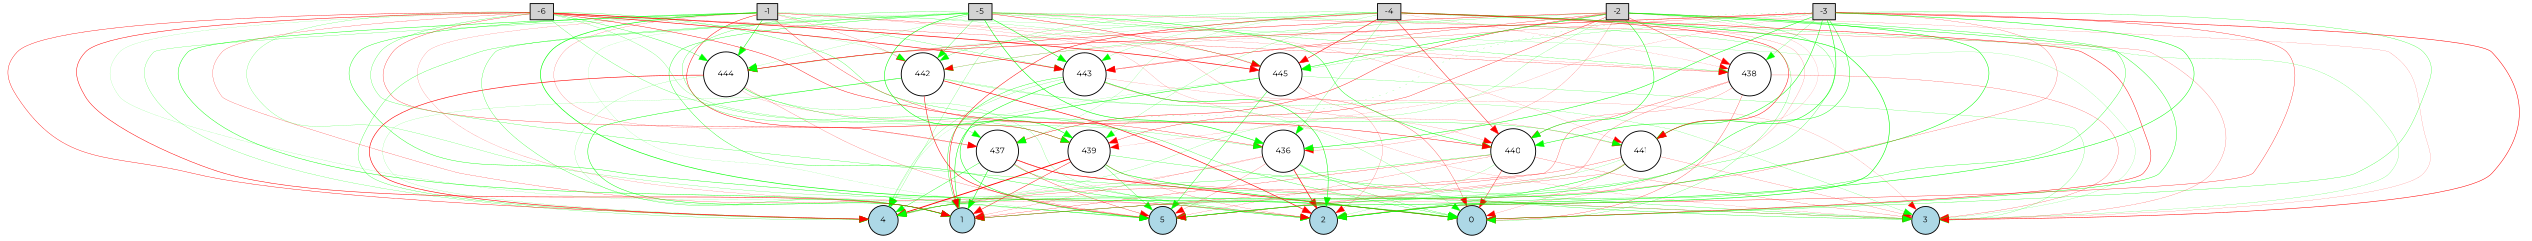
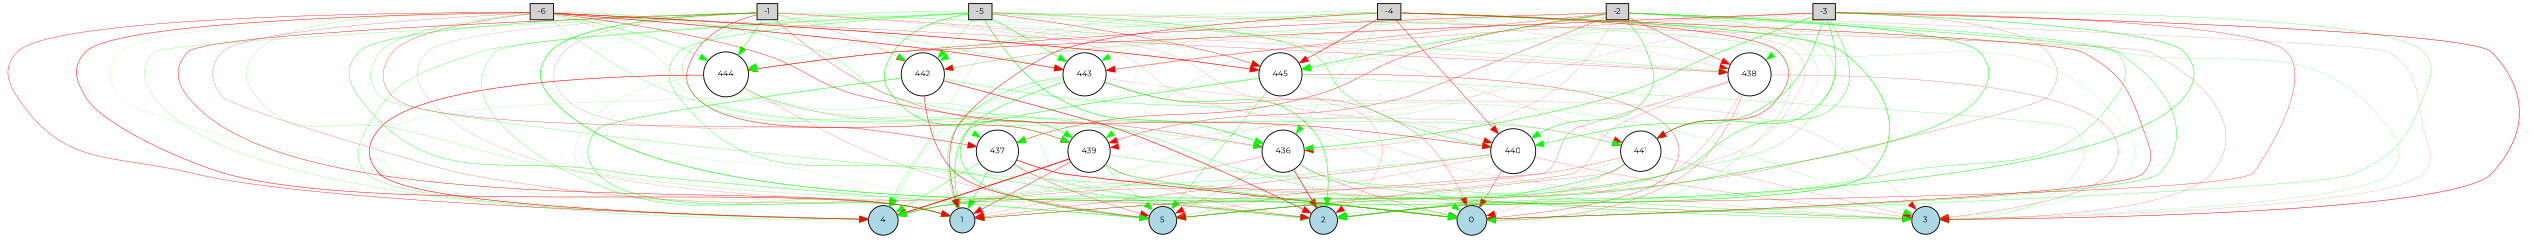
  digraph {
    fontname=Montserrat
    node [fillcolor=white fontname=Montserrat fontsize=9 shape=circle style=filled]
    edge [color=green fontname=Montserrat style=solid]
    -1 [fillcolor=lightgray height=0.2 shape=box width=0.2]
    0 [fillcolor=lightblue height=0.2 width=0.2]
    1 [fillcolor=lightblue height=0.2 width=0.2]
    2 [fillcolor=lightblue height=0.2 width=0.2]
    3 [fillcolor=lightblue height=0.2 width=0.2]
    4 [fillcolor=lightblue height=0.2 width=0.2]
    5 [fillcolor=lightblue height=0.2 width=0.2]
    436 [height=0.2 width=0.2]
    437 [height=0.2 width=0.2]
    438 [height=0.2 width=0.2]
    439 [height=0.2 width=0.2]
    440 [height=0.2 width=0.2]
    441 [height=0.2 width=0.2]
    442 [height=0.2 width=0.2]
    443 [height=0.2 width=0.2]
    444 [height=0.2 width=0.2]
    445 [height=0.2 width=0.2]
    -2 [fillcolor=lightgray height=0.2 shape=box width=0.2]
    -3 [fillcolor=lightgray height=0.2 shape=box width=0.2]
    -4 [fillcolor=lightgray height=0.2 shape=box width=0.2]
    -5 [fillcolor=lightgray height=0.2 shape=box width=0.2]
    -6 [fillcolor=lightgray height=0.2 shape=box width=0.2]
    -1 -> 0 [penwidth=0.6889582418894189]
-   -1 -> 1 [penwidth=0.4750499122406274]
+   -1 -> 1 [color=red penwidth=0.4750499122406274]
    -1 -> 2 [color=red penwidth=0.15522414531987289]
    -1 -> 3 [penwidth=0.1492719671210977]
    -1 -> 4 [penwidth=0.2297866570506357]
    -1 -> 5 [penwidth=0.4235904728092599]
    -1 -> 436 [color=red penwidth=0.3385770673574949]
    -1 -> 437 [color=red penwidth=0.17937468484187147]
    -1 -> 438 [color=red penwidth=0.1420614822695506]
    -1 -> 439 [color=red penwidth=0.5097281293459719]
    -1 -> 440 [color=red penwidth=0.1386497569579275]
    -1 -> 441 [color=red penwidth=0.16420661161879413]
    -1 -> 442 [color=red penwidth=0.19884930111964688]
    -1 -> 443 [penwidth=0.24134245897977302]
    -1 -> 444 [penwidth=0.5216013757027448]
    -1 -> 445 [penwidth=0.1769615725309085]
-   436 -> 0 [penwidth=0.2992025466805891]
+   436 -> 0 [color=red penwidth=0.2992025466805891]
    436 -> 1 [color=red penwidth=0.1820792181725712]
    436 -> 2 [color=red penwidth=0.7222274212547871]
    436 -> 3 [penwidth=0.3588193622302771]
    436 -> 4 [color=red penwidth=0.1254044276359109]
    436 -> 5 [color=red penwidth=0.19343750970913198]
    437 -> 0 [color=red penwidth=0.6745600375023226]
    437 -> 1 [penwidth=0.5500526217593495]
    437 -> 2 [penwidth=0.3446975739542151]
    437 -> 3 [color=red penwidth=0.23771772580337586]
    437 -> 4 [penwidth=0.41004449819959476]
    437 -> 5 [color=red penwidth=0.3348210785755359]
    438 -> 0 [color=red penwidth=0.28638510069722284]
    438 -> 1 [color=red penwidth=0.27180611221048234]
-   438 -> 440 [color=red penwidth=0.1916787889262237]
+   438 -> 2 [color=red penwidth=0.1916787889262237]
    438 -> 3 [color=red penwidth=0.23555843554457878]
    438 -> 5 [color=red penwidth=0.21023558220547572]
    439 -> 0 [penwidth=0.576562493665892]
    439 -> 1 [color=red penwidth=0.4793021417354266]
    439 -> 2 [color=red penwidth=0.19591850588640114]
    439 -> 3 [penwidth=0.30173118276123306]
    439 -> 4 [color=red penwidth=1.0211407507004058]
    439 -> 5 [penwidth=0.33123446573961546]
    440 -> 0 [color=red penwidth=0.39823776708515646]
    440 -> 1 [color=red penwidth=0.27490872225945384]
    440 -> 2 [penwidth=0.17674050635538502]
    440 -> 3 [color=red penwidth=0.20515363500964567]
    440 -> 4 [penwidth=0.29352190028885417]
    440 -> 5 [color=red penwidth=0.17361676671416892]
    441 -> 0 [color=red penwidth=0.15779315079284956]
    441 -> 1 [penwidth=0.17249885505823298]
    441 -> 2 [penwidth=0.47680225019996103]
    441 -> 3 [color=red penwidth=0.19069218319638842]
    441 -> 4 [color=red penwidth=0.26845206538581007]
    441 -> 5 [color=red penwidth=0.21555178429683822]
    442 -> 0 [penwidth=0.19038056569131517]
    442 -> 1 [penwidth=0.4976026714015851]
    442 -> 2 [color=red penwidth=0.6592640766140943]
    442 -> 3 [penwidth=0.192236706127141]
    442 -> 4 [penwidth=0.13404602797957954]
    442 -> 5 [color=red penwidth=0.56659904964052]
    443 -> 0 [color=red penwidth=0.2887332191371169]
    443 -> 1 [penwidth=0.4042981515210565]
    443 -> 2 [penwidth=0.5596286131320405]
    443 -> 3 [color=red penwidth=0.13518379342660952]
    443 -> 4 [penwidth=0.2174728328027784]
    443 -> 5 [penwidth=0.5443028866063682]
    444 -> 0 [penwidth=0.33998220640631727]
    444 -> 1 [penwidth=0.15035979272889002]
    444 -> 2 [penwidth=0.18793380743484503]
    444 -> 3 [color=red penwidth=0.12654891316652883]
    444 -> 4 [color=red penwidth=0.6452591132134996]
    444 -> 5 [color=red penwidth=0.20888997839292522]
+   445 -> 0 [color=red penwidth=0.3528196363606907]
    445 -> 1 [penwidth=0.5357110099767495]
    445 -> 2 [color=red penwidth=0.18656622442143866]
    445 -> 3 [penwidth=0.22089599245042935]
    445 -> 4 [penwidth=0.11152022223172092]
    445 -> 5 [penwidth=0.42321088360601955]
    -2 -> 0 [penwidth=0.4404332473650159]
    -2 -> 1 [penwidth=0.27095862815352534]
    -2 -> 2 [penwidth=0.35621689816368585]
    -2 -> 3 [color=red penwidth=0.14034064869765564]
    -2 -> 4 [penwidth=0.1819192868101779]
    -2 -> 5 [penwidth=0.5613147026152088]
    -2 -> 436 [color=red penwidth=0.1717584246191982]
    -2 -> 437 [color=red penwidth=0.430656105769072]
    -2 -> 438 [color=red penwidth=0.41373325235429514]
    -2 -> 439 [color=red penwidth=0.3600311046785394]
    -2 -> 440 [penwidth=0.528619609801015]
    -2 -> 441 [color=red penwidth=0.10679200523176849]
    -2 -> 442 [penwidth=0.22528728121861918]
    -2 -> 443 [color=red penwidth=0.31705385976736566]
    -2 -> 444 [color=red penwidth=0.42633587681322294]
    -2 -> 445 [penwidth=0.5339273494772141]
    -3 -> 0 [penwidth=0.300531915120811]
    -3 -> 1 [color=red penwidth=0.2225390039167049]
    -3 -> 2 [color=red penwidth=0.36313104005226626]
    -3 -> 3 [color=red penwidth=0.5611119384895062]
    -3 -> 4 [penwidth=0.47020467971328805]
    -3 -> 5 [penwidth=0.5339356966849467]
    -3 -> 436 [penwidth=0.5390107516672064]
    -3 -> 437 [penwidth=0.17116491730923333 style=dotted]
    -3 -> 438 [penwidth=0.22665976661798382]
    -3 -> 439 [color=red penwidth=0.11753018547216029]
    -3 -> 440 [penwidth=0.5277881749526199]
    -3 -> 441 [penwidth=0.5795263868237024]
    -3 -> 442 [color=red penwidth=0.12121941286386147]
    -3 -> 443 [color=red penwidth=0.22005655236312954]
    -3 -> 444 [color=red penwidth=0.4551114936656818]
    -3 -> 445 [penwidth=0.18802076729774522]
    -4 -> 0 [color=red penwidth=0.48647529201304873]
    -4 -> 1 [color=red penwidth=0.5339388530766238]
    -4 -> 2 [penwidth=0.6272137395074188]
    -4 -> 3 [penwidth=0.19484935114699897]
    -4 -> 4 [penwidth=0.19994317053447225]
    -4 -> 5 [color=red penwidth=0.15179761892944416]
    -4 -> 436 [penwidth=0.21886554610372091]
    -4 -> 437 [penwidth=0.1386518979535017]
    -4 -> 438 [color=red penwidth=0.1131104074526478]
    -4 -> 439 [penwidth=0.17099755122642896]
    -4 -> 440 [color=red penwidth=0.4805534072994637]
    -4 -> 441 [color=red penwidth=0.5085079506235759]
    -4 -> 442 [penwidth=0.21861994303888416]
    -4 -> 443 [penwidth=0.1704972118986458]
    -4 -> 444 [penwidth=0.12449034518330715]
    -4 -> 445 [color=red penwidth=0.6033548836249417]
    -5 -> 0 [penwidth=0.23402899013759002]
    -5 -> 1 [penwidth=0.30422367386779203]
    -5 -> 2 [penwidth=0.3893084326861159]
    -5 -> 3 [color=red penwidth=0.20516274766990034]
    -5 -> 4 [penwidth=0.3114424266230301]
    -5 -> 5 [penwidth=0.10451940196000523]
    -5 -> 436 [penwidth=0.6161683559945536]
    -5 -> 437 [penwidth=0.27871860321875874]
    -5 -> 438 [penwidth=0.25725835702917327]
    -5 -> 439 [penwidth=0.5933706239153885]
    -5 -> 440 [penwidth=0.47061027337350914]
    -5 -> 441 [color=red penwidth=0.12418525996060308]
    -5 -> 442 [penwidth=0.310721925812796]
    -5 -> 443 [penwidth=0.5608183761848207]
    -5 -> 444 [penwidth=0.14449466256658314]
    -5 -> 445 [color=red penwidth=0.40526528442543286]
    -6 -> 0 [penwidth=0.21321189671387708]
    -6 -> 1 [color=red penwidth=0.5369061586140071]
    -6 -> 2 [color=red penwidth=0.23853412662260196]
    -6 -> 3 [penwidth=0.2777278080563974]
    -6 -> 4 [color=red penwidth=0.42692038698006063]
    -6 -> 5 [penwidth=0.12121772321401929]
    -6 -> 436 [penwidth=0.21321990780362093]
    -6 -> 437 [color=red penwidth=0.3224072999126444]
    -6 -> 438 [color=red penwidth=0.25027694055363975]
    -6 -> 439 [penwidth=0.26641269322475525]
    -6 -> 440 [color=red penwidth=0.4675511608948457]
    -6 -> 441 [penwidth=0.3021786274861281]
    -6 -> 442 [penwidth=0.13156639918376217]
    -6 -> 443 [color=red penwidth=0.644518748093985]
    -6 -> 444 [penwidth=0.3423581606060577]
    -6 -> 445 [color=red penwidth=0.7198918165374195]
  }
